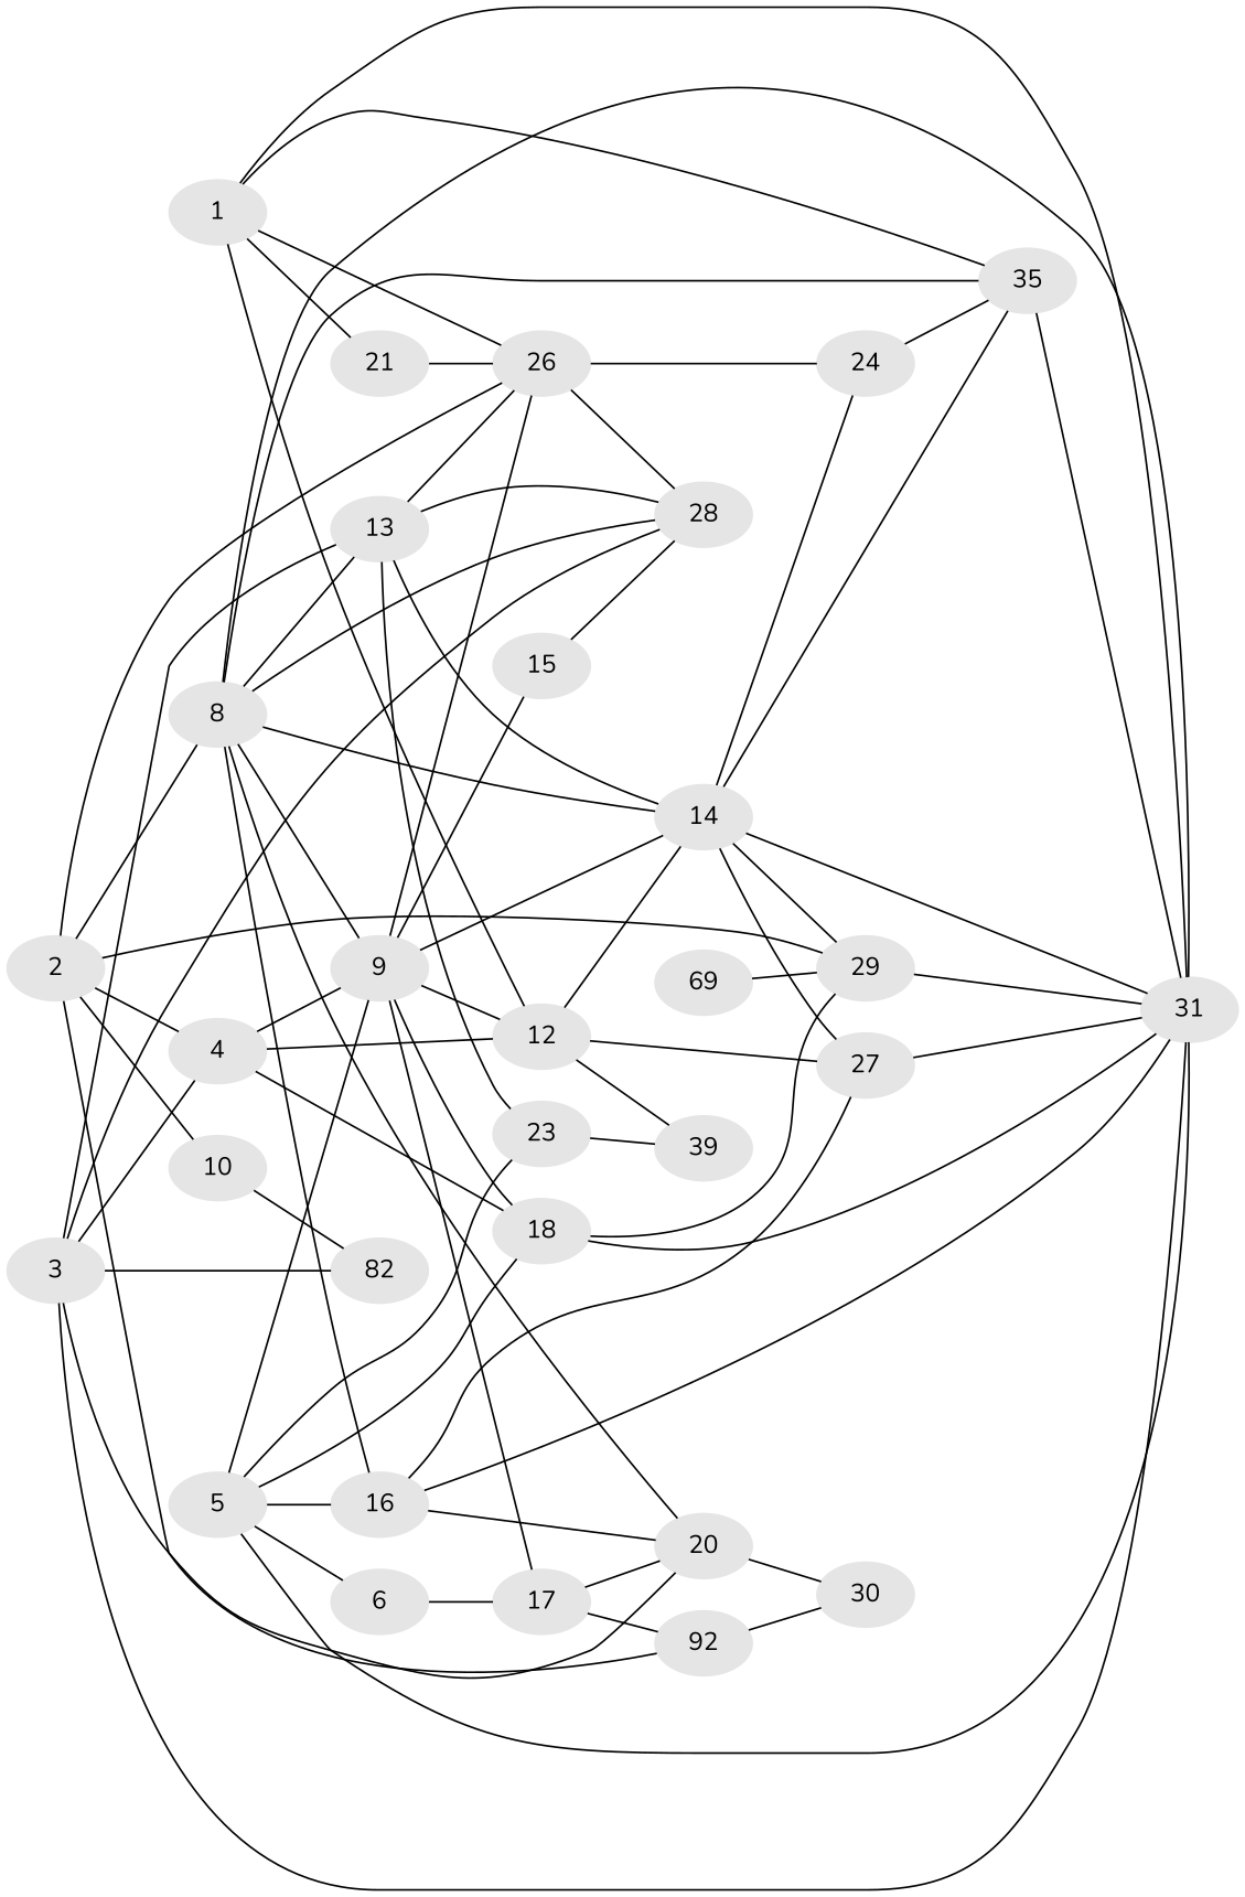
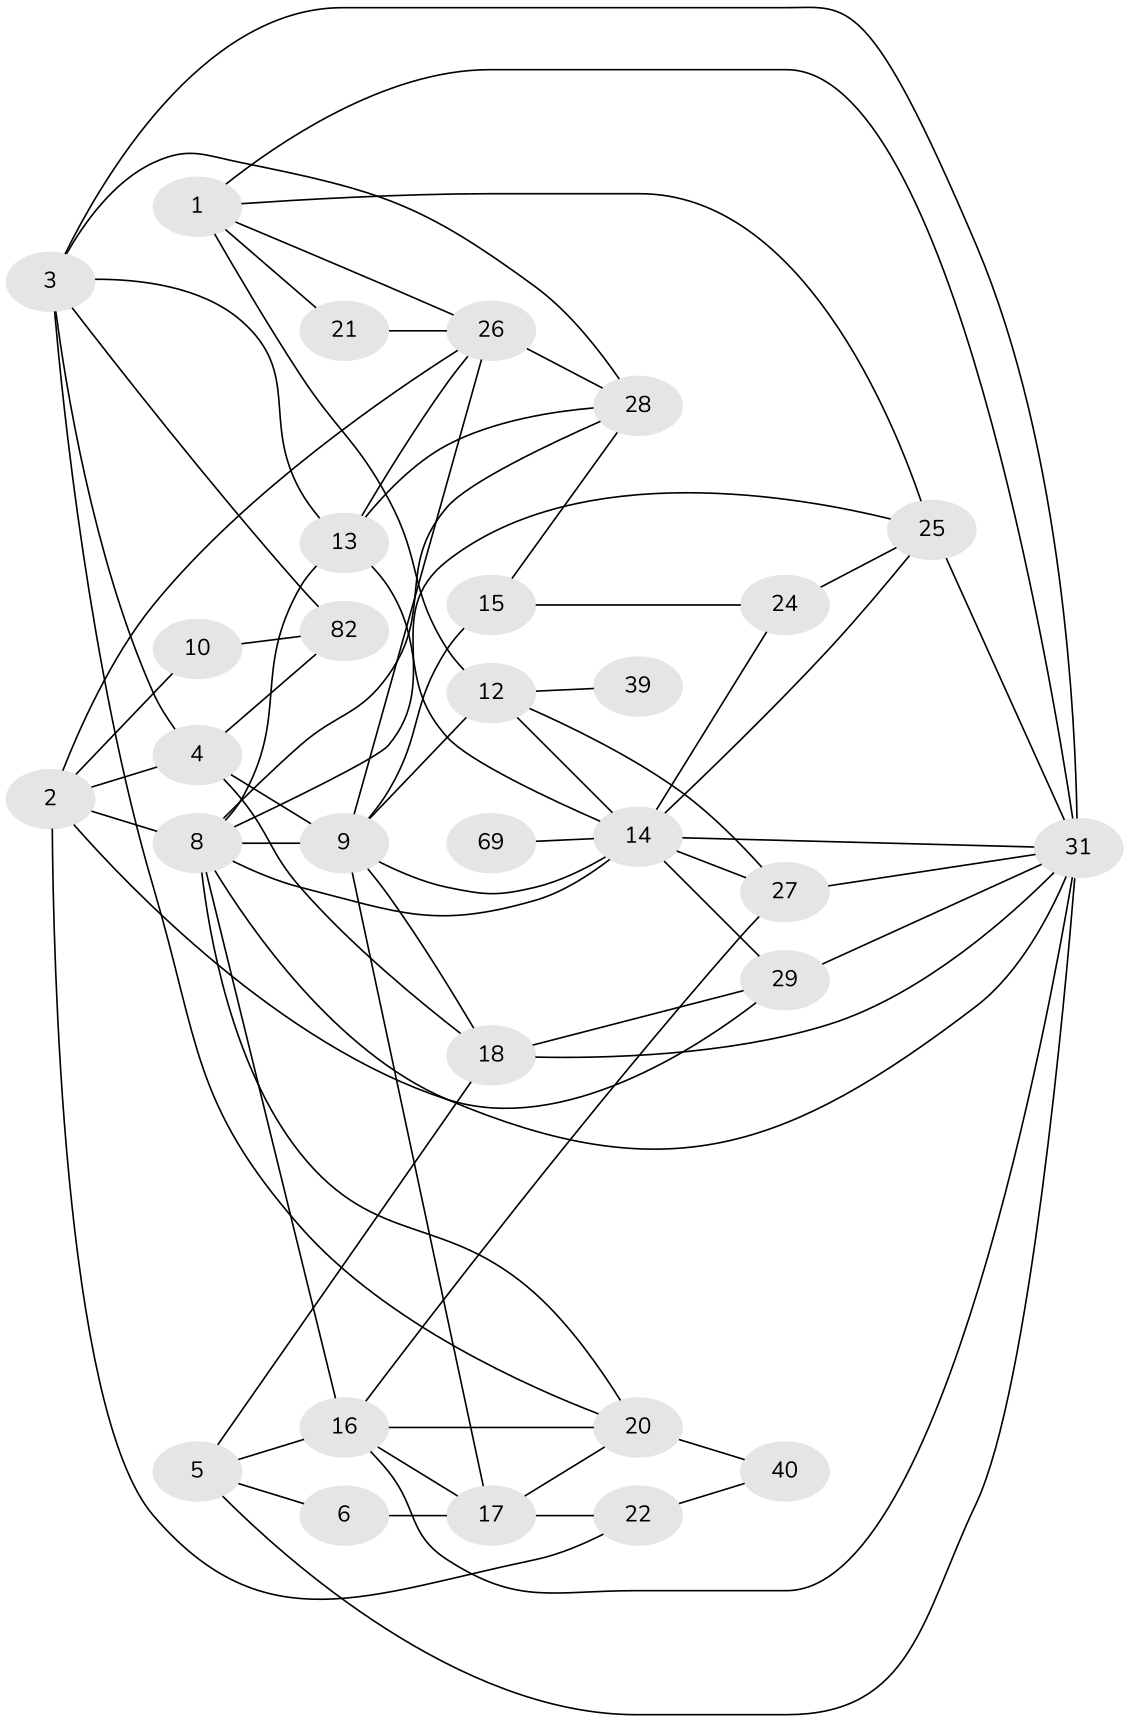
  graph {
    fontname=Nunito
    rankdir=LR
    node [color=gray90 fontname=Nunito style=filled]
    edge [fontname=Nunito weight=1.0]
    1
    12
    21
-   25 [label=35]
+   25
    26
    31
    14
    27
    n9 [label=39]
    28
    29
    2
    4
    8
    10
-   22 [label=92]
+   22
    18
    n18 [label=82]
    9
    13
    20
    16
-   30
+   30 [label=40]
    3
-   23
    17
    15
    5
    6
    24
    n31 [label=69]
    1 -- 12 [weight=2.0]
    1 -- 21
    1 -- 25 [weight=2.0]
    1 -- 26
    1 -- 31
    12 -- 14 [weight=2.0]
    12 -- 27 [weight=2.0]
    12 -- n9
    21 -- 26
    25 -- 31
    26 -- 28
    14 -- 25
    14 -- 31 [weight=2.0]
    14 -- 27
    14 -- 29
    14 -- 24
    27 -- 31
    29 -- 31
    2 -- 26
    2 -- 29
    2 -- 4
    2 -- 8
    2 -- 10
    2 -- 22
    4 -- 18
-   4 -- 12
+   4 -- n18
    4 -- 9
    8 -- 25 [weight=2.0]
    8 -- 31
    8 -- 14
    8 -- 28
    8 -- 9
    8 -- 13
    8 -- 20
    8 -- 16
    10 -- n18
    22 -- 30
    18 -- 31
    18 -- 29
    9 -- 12
    9 -- 26
    9 -- 14 [weight=2.0]
    9 -- 18
    9 -- 17
    9 -- 15
    13 -- 26
    13 -- 14
    13 -- 28
-   13 -- 23
    20 -- 30
    16 -- 31
    16 -- 27
    16 -- 20
+   16 -- 17
    3 -- 31 [weight=2.0]
    3 -- 28
    3 -- 4
    3 -- n18
    3 -- 13
    3 -- 20
-   23 -- n9
    17 -- 22
    17 -- 20
    15 -- 28
-   26 -- 24
+   15 -- 24
    5 -- 31
    5 -- 18
-   5 -- 9
    5 -- 16 [weight=2.0]
-   5 -- 23 [weight=2.0]
    5 -- 6 [weight=2.0]
    6 -- 17
    24 -- 25
-   n31 -- 29
+   n31 -- 14
  }
